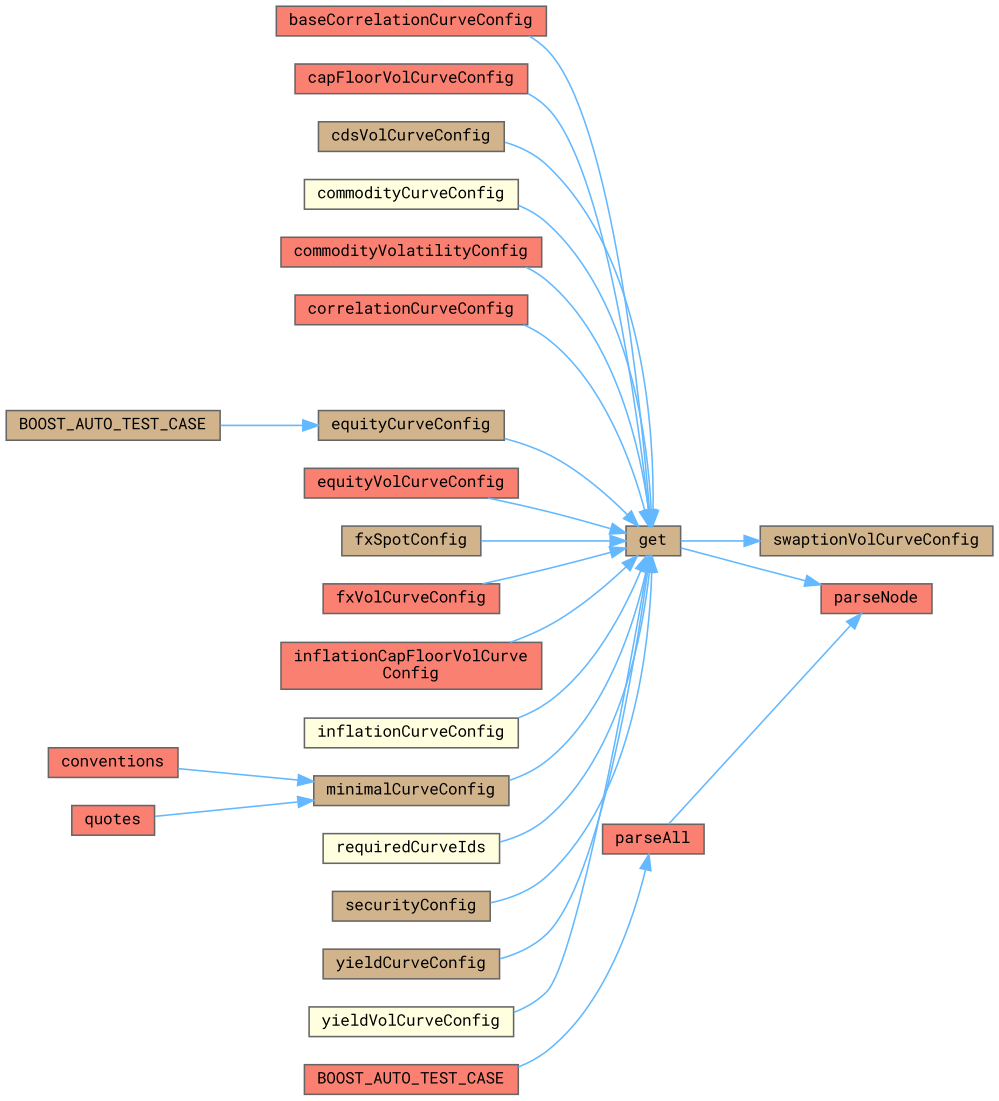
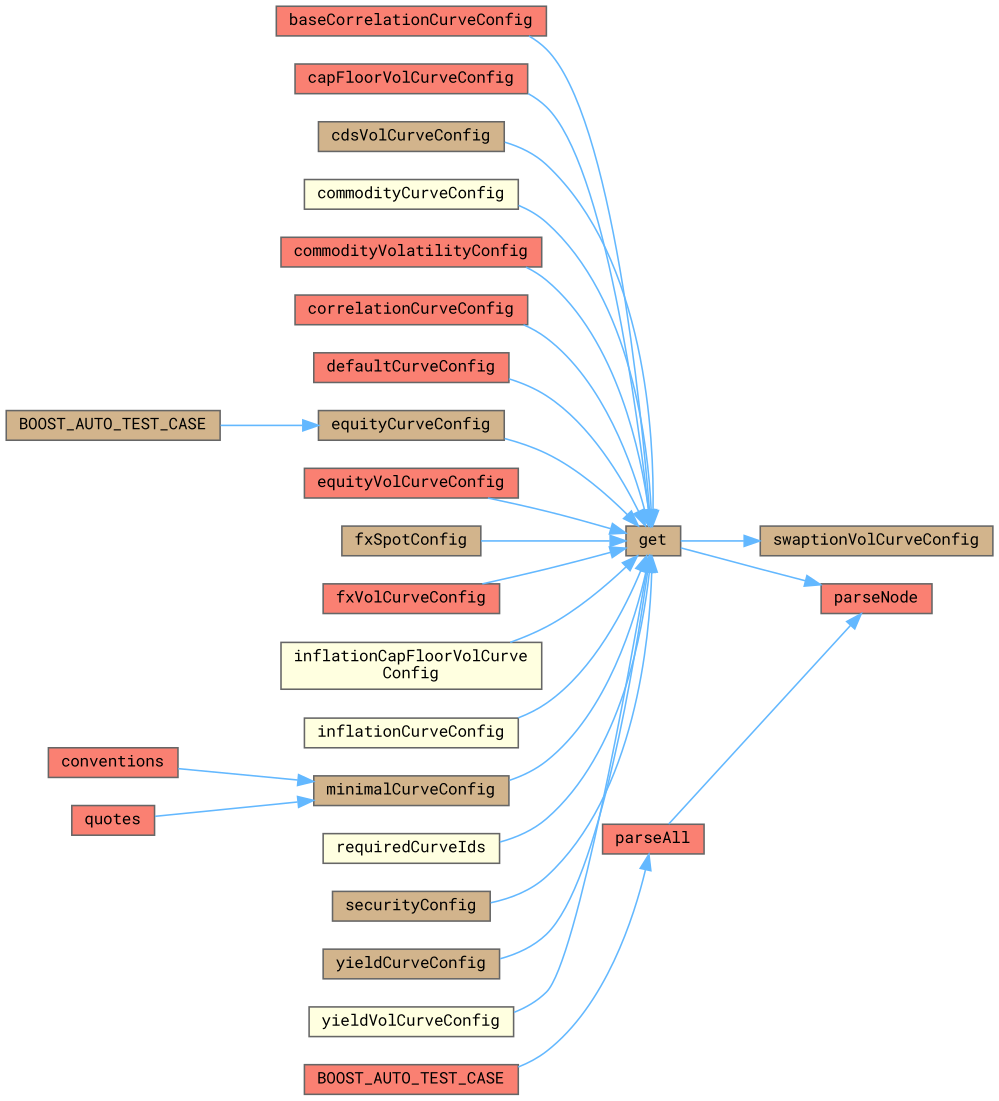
  digraph {
    fontname="Roboto Mono"
    rankdir=RL
    node [color=grey40 fillcolor=salmon fontname="Roboto Mono" fontsize=10 shape=box style=filled]
    edge [color=steelblue1 dir=back fontname="Roboto Mono" fontsize=10 labelfontname=Helvetica labelfontsize=10 style=solid]
    n1 [color=gray40 fontcolor=black height=0.2 label=parseNode width=0.4]
    n2 [fillcolor=tan height=0.2 label=get width=0.4]
    n3 [height=0.2 label=parseAll width=0.4]
    n4 [height=0.2 label=baseCorrelationCurveConfig width=0.4]
    n5 [height=0.2 label=capFloorVolCurveConfig width=0.4]
    n6 [fillcolor=tan height=0.2 label=cdsVolCurveConfig width=0.4]
    n7 [fillcolor=lightyellow height=0.2 label=commodityCurveConfig width=0.4]
    n8 [height=0.2 label=commodityVolatilityConfig width=0.4]
    n9 [height=0.2 label=correlationCurveConfig width=0.4]
+   n10 [height=0.2 label=defaultCurveConfig width=0.4]
    n11 [fillcolor=tan height=0.2 label=equityCurveConfig width=0.4]
    n12 [height=0.2 label=equityVolCurveConfig width=0.4]
    n13 [fillcolor=tan height=0.2 label=fxSpotConfig width=0.4]
    n14 [height=0.2 label=fxVolCurveConfig width=0.4]
-   n15 [height=0.2 label="inflationCapFloorVolCurve\lConfig" width=0.4]
+   n15 [fillcolor=lightyellow height=0.2 label="inflationCapFloorVolCurve\lConfig" width=0.4]
    n16 [fillcolor=lightyellow height=0.2 label=inflationCurveConfig width=0.4]
    n17 [fillcolor=tan height=0.2 label=minimalCurveConfig width=0.4]
    n18 [fillcolor=lightyellow height=0.2 label=requiredCurveIds width=0.4]
    n19 [fillcolor=tan height=0.2 label=securityConfig width=0.4]
    n20 [fillcolor=tan height=0.2 label=yieldCurveConfig width=0.4]
    n21 [fillcolor=lightyellow height=0.2 label=yieldVolCurveConfig width=0.4]
    n22 [height=0.2 label=BOOST_AUTO_TEST_CASE width=0.4]
    n23 [fillcolor=tan height=0.2 label=BOOST_AUTO_TEST_CASE width=0.4]
    n24 [height=0.2 label=conventions width=0.4]
    n25 [height=0.2 label=quotes width=0.4]
    n26 [fillcolor=tan height=0.2 label=swaptionVolCurveConfig width=0.4]
    n1 -> n2
    n1 -> n3
    n2 -> n4
    n2 -> n5
    n2 -> n6
    n2 -> n7
    n2 -> n8
    n2 -> n9
+   n2 -> n10
    n2 -> n11
    n2 -> n12
    n2 -> n13
    n2 -> n14
    n2 -> n15
    n2 -> n16
    n2 -> n17
    n2 -> n18
    n2 -> n19
    n2 -> n20
    n2 -> n21
    n3 -> n22
    n11 -> n23
    n17 -> n24
    n17 -> n25
    n26 -> n2
  }
